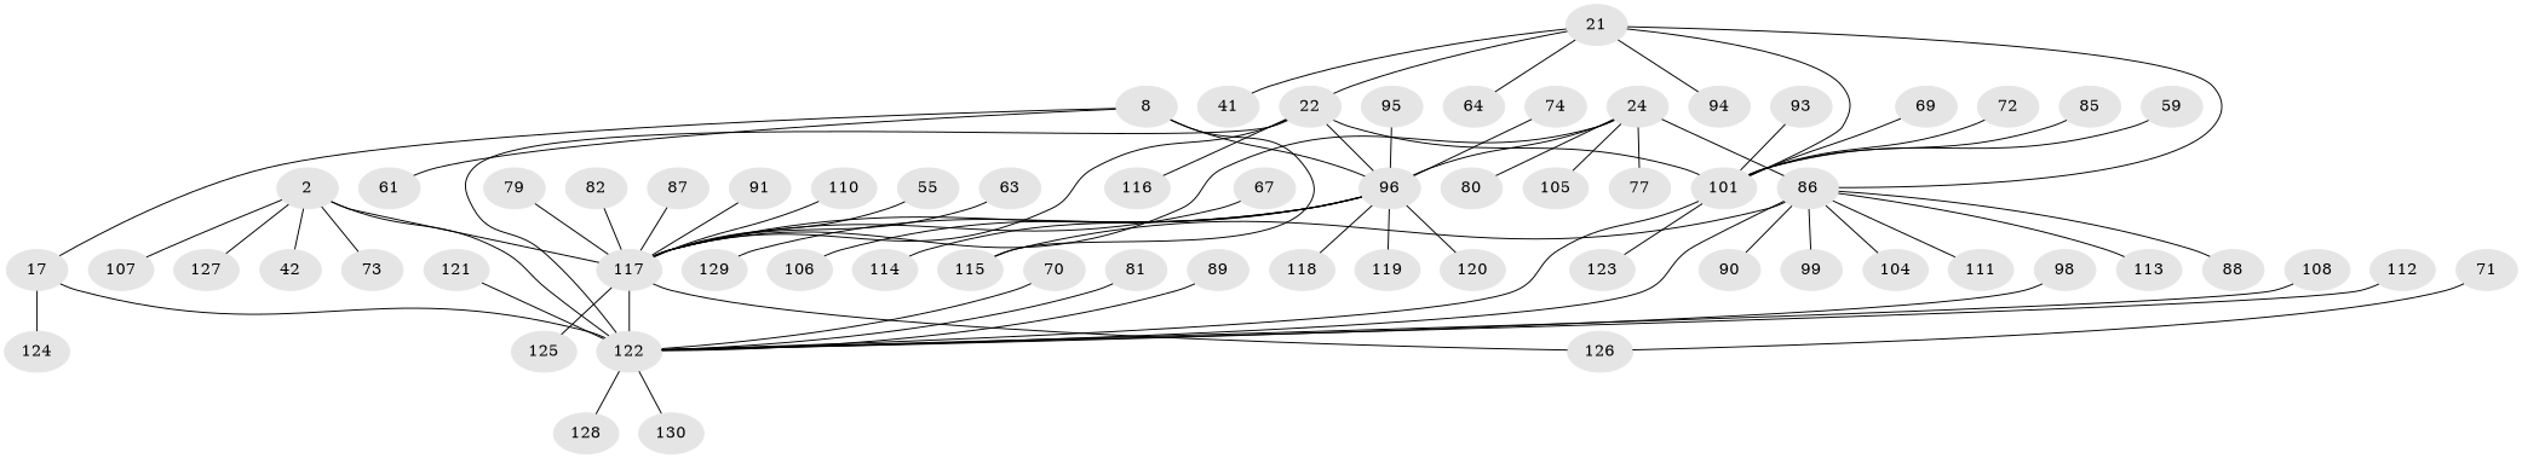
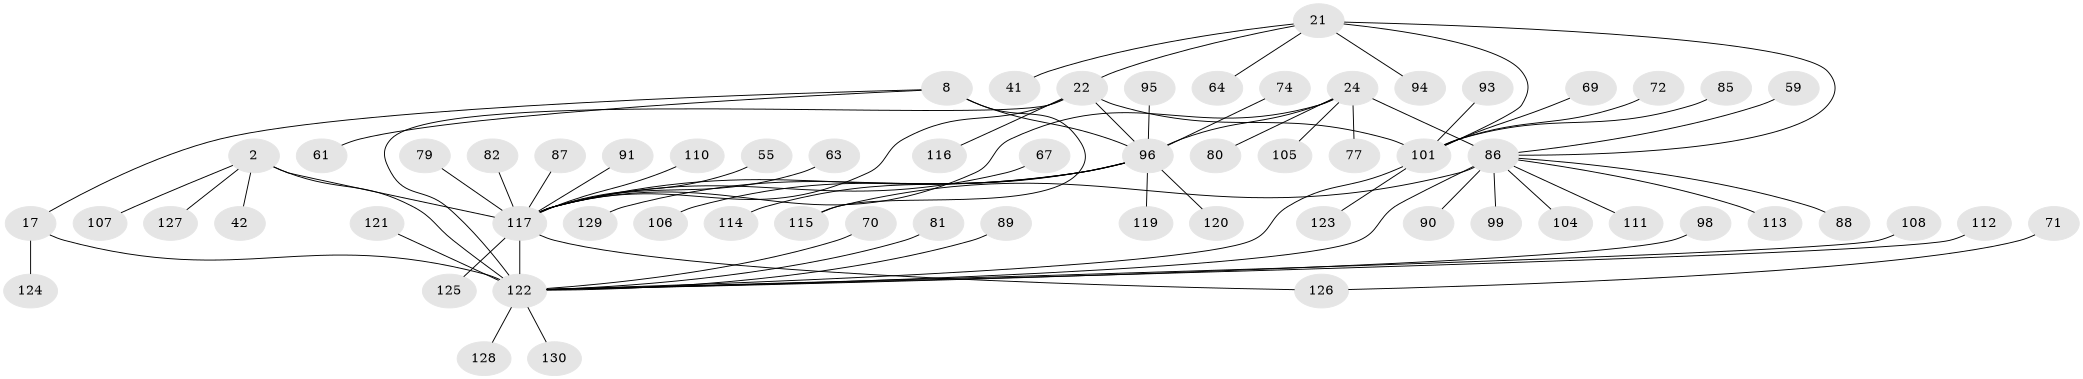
  graph {
    node [color=gray90 style=filled]
    2 [super="+1"]
    42
-   73 [super="+43"]
    107
    117 [super="+47+78+92+102+6+4+46+51"]
    122 [super="+109+36+40+52+53+76+56+65"]
    127
    125
    126
    128
    130
    8 [super="+7"]
    17 [super="+16"]
    61
    96 [super="+50+64"]
    115 [super="+100"]
    124
    106
    114
-   118
    119
    120
    129
    21 [super="+20"]
    22 [super="+19"]
    41
    n27 [label=64]
    86 [super="+34+35+45+48"]
    94
    101 [super="+57+32"]
    116 [super="+44"]
    88
    90
    99
    104
    111
    113
    123
    n39 [label=24 super="+26"]
    77
    80
    105 [super="+38"]
    55
    59
    63
    67
    69 [super="+54"]
    70
    71
    72
    74
    79
    81 [super="+58+66+68"]
    82
    85 [super="+84"]
    87
    89
    91 [super="+83"]
    93
    95
    98
    108 [super="+75"]
    110 [super="+97"]
    112
    121
    2 -- 42
-   2 -- 73
    2 -- 107
    2 -- 117 [weight=8]
    2 -- 122
    2 -- 127
    117 -- 122 [weight=3]
    117 -- 125
    117 -- 126
    122 -- 128
    122 -- 130
    8 -- 17
    8 -- 61
    8 -- 96 [weight=8]
    8 -- 115
    17 -- 122 [weight=8]
    17 -- 124
    96 -- 117 [weight=2]
    96 -- 106
    96 -- 114
-   96 -- 118
    96 -- 119
    96 -- 120
    96 -- 129
    21 -- 22 [weight=4]
    21 -- 41
    21 -- n27
    21 -- 86
    21 -- 94
    21 -- 101 [weight=4]
    22 -- 117
    22 -- 122 [weight=2]
    22 -- 96
    22 -- 101 [weight=4]
    22 -- 116
    86 -- 122 [weight=2]
    86 -- 115
    86 -- 88
    86 -- 90
    86 -- 99
    86 -- 104
    86 -- 111
    86 -- 113
    101 -- 122
    101 -- 123
    n39 -- 117
    n39 -- 96
    n39 -- 86 [weight=8]
    n39 -- 77
    n39 -- 80
    n39 -- 105
    55 -- 117
-   59 -- 101
+   59 -- 86
    63 -- 117
    67 -- 117
    69 -- 101
    70 -- 122
    71 -- 126
    72 -- 101
    74 -- 96
    79 -- 117
    81 -- 122
    82 -- 117
    85 -- 101
    87 -- 117
    89 -- 122
    91 -- 117
    93 -- 101
    95 -- 96
    98 -- 122
    108 -- 122
    110 -- 117
    112 -- 122
    121 -- 122
  }
